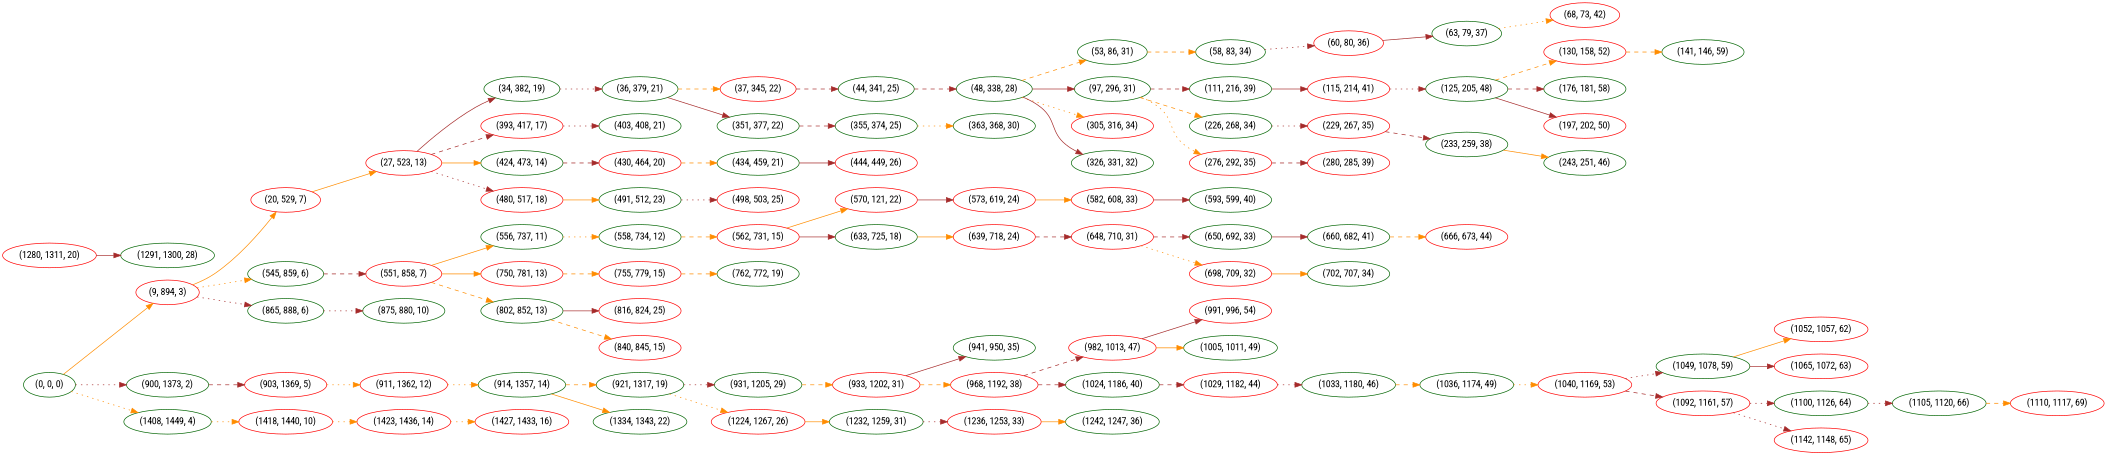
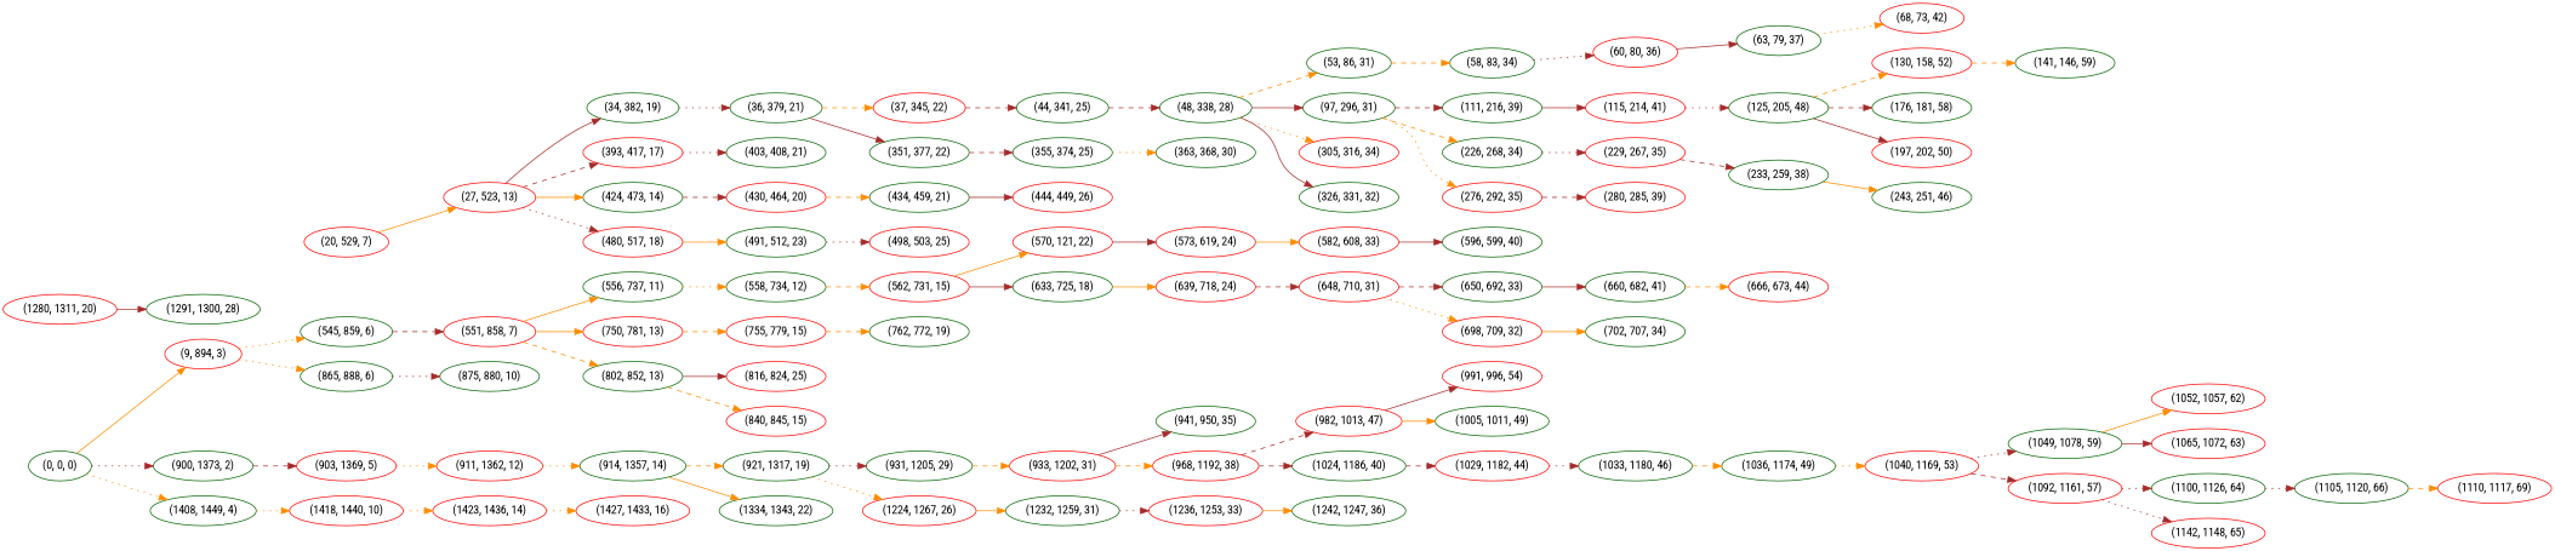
  digraph {
    fontname="Roboto Condensed"
    rankdir=LR
    node [color=darkgreen fontname="Roboto Condensed"]
    edge [color=darkorange fontname="Roboto Condensed" style=dashed]
    "(9, 894, 3)" [color=red]
    "(0, 0, 0)"
    "(900, 1373, 2)"
    "(1408, 1449, 4)"
    "(20, 529, 7)" [color=red]
    "(545, 859, 6)"
    "(865, 888, 6)"
    "(903, 1369, 5)" [color=red]
    "(1418, 1440, 10)" [color=red]
    "(27, 523, 13)" [color=red]
    "(551, 858, 7)" [color=red]
    "(875, 880, 10)"
    "(34, 382, 19)"
    "(393, 417, 17)" [color=red]
    "(424, 473, 14)"
    "(480, 517, 18)" [color=red]
    "(36, 379, 21)"
    "(403, 408, 21)"
    "(430, 464, 20)" [color=red]
    "(491, 512, 23)"
    "(37, 345, 22)" [color=red]
    "(351, 377, 22)"
    "(44, 341, 25)"
    "(355, 374, 25)"
    "(48, 338, 28)"
    "(53, 86, 31)"
    "(97, 296, 31)"
    "(305, 316, 34)" [color=red]
    "(326, 331, 32)"
    "(58, 83, 34)"
    "(111, 216, 39)"
    "(226, 268, 34)"
    "(276, 292, 35)" [color=red]
    "(60, 80, 36)" [color=red]
    "(63, 79, 37)"
    "(68, 73, 42)" [color=red]
    "(115, 214, 41)" [color=red]
    "(229, 267, 35)" [color=red]
    "(280, 285, 39)" [color=red]
    "(125, 205, 48)"
    "(130, 158, 52)" [color=red]
    "(176, 181, 58)"
    "(197, 202, 50)" [color=red]
    "(141, 146, 59)"
    "(233, 259, 38)"
    "(243, 251, 46)"
    "(363, 368, 30)"
    "(434, 459, 21)"
    "(444, 449, 26)" [color=red]
    "(498, 503, 25)" [color=red]
    "(556, 737, 11)"
    "(750, 781, 13)" [color=red]
    "(802, 852, 13)"
    "(558, 734, 12)"
    "(755, 779, 15)" [color=red]
    "(816, 824, 25)" [color=red]
    "(840, 845, 15)" [color=red]
    "(562, 731, 15)" [color=red]
    n59 [color=red label="(570, 121, 22)"]
    "(633, 725, 18)"
    "(573, 619, 24)" [color=red]
    "(639, 718, 24)" [color=red]
    "(582, 608, 33)" [color=red]
-   "(593, 599, 40)"
+   "(593, 599, 40)" [label="(596, 599, 40)"]
    "(648, 710, 31)" [color=red]
    "(650, 692, 33)"
    "(698, 709, 32)" [color=red]
    "(660, 682, 41)"
    "(702, 707, 34)"
    "(666, 673, 44)" [color=red]
    "(762, 772, 19)"
    "(911, 1362, 12)" [color=red]
    "(914, 1357, 14)"
    "(921, 1317, 19)"
    "(1334, 1343, 22)"
    "(931, 1205, 29)"
    "(1224, 1267, 26)" [color=red]
    "(933, 1202, 31)" [color=red]
    "(1232, 1259, 31)"
    "(1280, 1311, 20)" [color=red]
    "(1291, 1300, 28)"
    "(941, 950, 35)"
    "(968, 1192, 38)" [color=red]
    "(982, 1013, 47)" [color=red]
    "(1024, 1186, 40)"
    "(991, 996, 54)" [color=red]
    "(1005, 1011, 49)"
    "(1029, 1182, 44)" [color=red]
    "(1033, 1180, 46)"
    "(1036, 1174, 49)"
    "(1040, 1169, 53)" [color=red]
    "(1049, 1078, 59)"
    "(1092, 1161, 57)" [color=red]
    "(1052, 1057, 62)" [color=red]
    "(1065, 1072, 63)" [color=red]
    "(1100, 1126, 64)"
    "(1142, 1148, 65)" [color=red]
    "(1105, 1120, 66)"
    "(1110, 1117, 69)" [color=red]
    "(1236, 1253, 33)" [color=red]
    "(1242, 1247, 36)"
    "(1423, 1436, 14)" [color=red]
    "(1427, 1433, 16)" [color=red]
-   "(9, 894, 3)" -> "(20, 529, 7)" [style=solid]
    "(9, 894, 3)" -> "(545, 859, 6)" [style=dotted]
-   "(9, 894, 3)" -> "(865, 888, 6)" [color=brown style=dotted]
+   "(9, 894, 3)" -> "(865, 888, 6)" [style=dotted]
    "(0, 0, 0)" -> "(9, 894, 3)" [style=solid]
    "(0, 0, 0)" -> "(900, 1373, 2)" [color=brown style=dotted]
    "(0, 0, 0)" -> "(1408, 1449, 4)" [style=dotted]
    "(900, 1373, 2)" -> "(903, 1369, 5)" [color=brown]
    "(1408, 1449, 4)" -> "(1418, 1440, 10)" [style=dotted]
    "(20, 529, 7)" -> "(27, 523, 13)" [style=solid]
    "(545, 859, 6)" -> "(551, 858, 7)" [color=brown]
    "(865, 888, 6)" -> "(875, 880, 10)" [color=brown style=dotted]
    "(903, 1369, 5)" -> "(911, 1362, 12)" [style=dotted]
    "(1418, 1440, 10)" -> "(1423, 1436, 14)" [style=dotted]
    "(27, 523, 13)" -> "(34, 382, 19)" [color=brown style=solid]
    "(27, 523, 13)" -> "(393, 417, 17)" [color=brown]
    "(27, 523, 13)" -> "(424, 473, 14)" [style=solid]
    "(27, 523, 13)" -> "(480, 517, 18)" [color=brown style=dotted]
    "(551, 858, 7)" -> "(556, 737, 11)" [style=solid]
    "(551, 858, 7)" -> "(750, 781, 13)" [style=solid]
    "(551, 858, 7)" -> "(802, 852, 13)"
    "(34, 382, 19)" -> "(36, 379, 21)" [color=brown style=dotted]
    "(393, 417, 17)" -> "(403, 408, 21)" [color=brown style=dotted]
    "(424, 473, 14)" -> "(430, 464, 20)" [color=brown]
    "(480, 517, 18)" -> "(491, 512, 23)" [style=solid]
    "(36, 379, 21)" -> "(37, 345, 22)"
    "(36, 379, 21)" -> "(351, 377, 22)" [color=brown style=solid]
    "(430, 464, 20)" -> "(434, 459, 21)"
    "(491, 512, 23)" -> "(498, 503, 25)" [color=brown style=dotted]
    "(37, 345, 22)" -> "(44, 341, 25)" [color=brown]
    "(351, 377, 22)" -> "(355, 374, 25)" [color=brown]
    "(44, 341, 25)" -> "(48, 338, 28)" [color=brown]
    "(355, 374, 25)" -> "(363, 368, 30)" [style=dotted]
    "(48, 338, 28)" -> "(53, 86, 31)"
    "(48, 338, 28)" -> "(97, 296, 31)" [color=brown style=solid]
    "(48, 338, 28)" -> "(305, 316, 34)" [style=dotted]
    "(48, 338, 28)" -> "(326, 331, 32)" [color=brown style=solid]
    "(53, 86, 31)" -> "(58, 83, 34)"
    "(97, 296, 31)" -> "(111, 216, 39)" [color=brown]
    "(97, 296, 31)" -> "(226, 268, 34)"
    "(97, 296, 31)" -> "(276, 292, 35)" [style=dotted]
    "(58, 83, 34)" -> "(60, 80, 36)" [color=brown style=dotted]
    "(111, 216, 39)" -> "(115, 214, 41)" [color=brown style=solid]
    "(226, 268, 34)" -> "(229, 267, 35)" [color=brown style=dotted]
    "(276, 292, 35)" -> "(280, 285, 39)" [color=brown]
    "(60, 80, 36)" -> "(63, 79, 37)" [color=brown style=solid]
    "(63, 79, 37)" -> "(68, 73, 42)" [style=dotted]
    "(115, 214, 41)" -> "(125, 205, 48)" [color=brown style=dotted]
    "(229, 267, 35)" -> "(233, 259, 38)" [color=brown]
    "(125, 205, 48)" -> "(130, 158, 52)"
    "(125, 205, 48)" -> "(176, 181, 58)" [color=brown]
    "(125, 205, 48)" -> "(197, 202, 50)" [color=brown style=solid]
    "(130, 158, 52)" -> "(141, 146, 59)"
    "(233, 259, 38)" -> "(243, 251, 46)" [style=solid]
    "(434, 459, 21)" -> "(444, 449, 26)" [color=brown style=solid]
    "(556, 737, 11)" -> "(558, 734, 12)" [style=dotted]
    "(750, 781, 13)" -> "(755, 779, 15)"
    "(802, 852, 13)" -> "(816, 824, 25)" [color=brown style=solid]
    "(802, 852, 13)" -> "(840, 845, 15)"
    "(558, 734, 12)" -> "(562, 731, 15)"
    "(755, 779, 15)" -> "(762, 772, 19)"
    "(562, 731, 15)" -> n59 [style=solid]
    "(562, 731, 15)" -> "(633, 725, 18)" [color=brown style=solid]
    n59 -> "(573, 619, 24)" [color=brown style=solid]
    "(633, 725, 18)" -> "(639, 718, 24)" [style=solid]
    "(573, 619, 24)" -> "(582, 608, 33)" [style=solid]
    "(639, 718, 24)" -> "(648, 710, 31)" [color=brown]
    "(582, 608, 33)" -> "(593, 599, 40)" [color=brown style=solid]
    "(648, 710, 31)" -> "(650, 692, 33)" [color=brown]
    "(648, 710, 31)" -> "(698, 709, 32)" [style=dotted]
    "(650, 692, 33)" -> "(660, 682, 41)" [color=brown style=solid]
    "(698, 709, 32)" -> "(702, 707, 34)" [style=solid]
    "(660, 682, 41)" -> "(666, 673, 44)"
    "(911, 1362, 12)" -> "(914, 1357, 14)" [style=dotted]
    "(914, 1357, 14)" -> "(921, 1317, 19)"
    "(914, 1357, 14)" -> "(1334, 1343, 22)" [style=solid]
    "(921, 1317, 19)" -> "(931, 1205, 29)" [color=brown style=dotted]
    "(921, 1317, 19)" -> "(1224, 1267, 26)" [style=dotted]
    "(931, 1205, 29)" -> "(933, 1202, 31)"
    "(1224, 1267, 26)" -> "(1232, 1259, 31)" [style=solid]
    "(933, 1202, 31)" -> "(941, 950, 35)" [color=brown style=solid]
    "(933, 1202, 31)" -> "(968, 1192, 38)"
    "(1232, 1259, 31)" -> "(1236, 1253, 33)" [color=brown style=dotted]
    "(1280, 1311, 20)" -> "(1291, 1300, 28)" [color=brown style=solid]
    "(968, 1192, 38)" -> "(982, 1013, 47)" [color=brown]
    "(968, 1192, 38)" -> "(1024, 1186, 40)" [color=brown]
    "(982, 1013, 47)" -> "(991, 996, 54)" [color=brown style=solid]
    "(982, 1013, 47)" -> "(1005, 1011, 49)" [style=solid]
    "(1024, 1186, 40)" -> "(1029, 1182, 44)" [color=brown]
    "(1029, 1182, 44)" -> "(1033, 1180, 46)" [color=brown style=dotted]
    "(1033, 1180, 46)" -> "(1036, 1174, 49)"
    "(1036, 1174, 49)" -> "(1040, 1169, 53)" [style=dotted]
    "(1040, 1169, 53)" -> "(1049, 1078, 59)" [color=brown style=dotted]
    "(1040, 1169, 53)" -> "(1092, 1161, 57)" [color=brown]
    "(1049, 1078, 59)" -> "(1052, 1057, 62)" [style=solid]
    "(1049, 1078, 59)" -> "(1065, 1072, 63)" [color=brown style=solid]
    "(1092, 1161, 57)" -> "(1100, 1126, 64)" [color=brown style=dotted]
    "(1092, 1161, 57)" -> "(1142, 1148, 65)" [color=brown style=dotted]
    "(1100, 1126, 64)" -> "(1105, 1120, 66)" [color=brown style=dotted]
    "(1105, 1120, 66)" -> "(1110, 1117, 69)"
    "(1236, 1253, 33)" -> "(1242, 1247, 36)" [style=solid]
    "(1423, 1436, 14)" -> "(1427, 1433, 16)" [style=dotted]
  }
